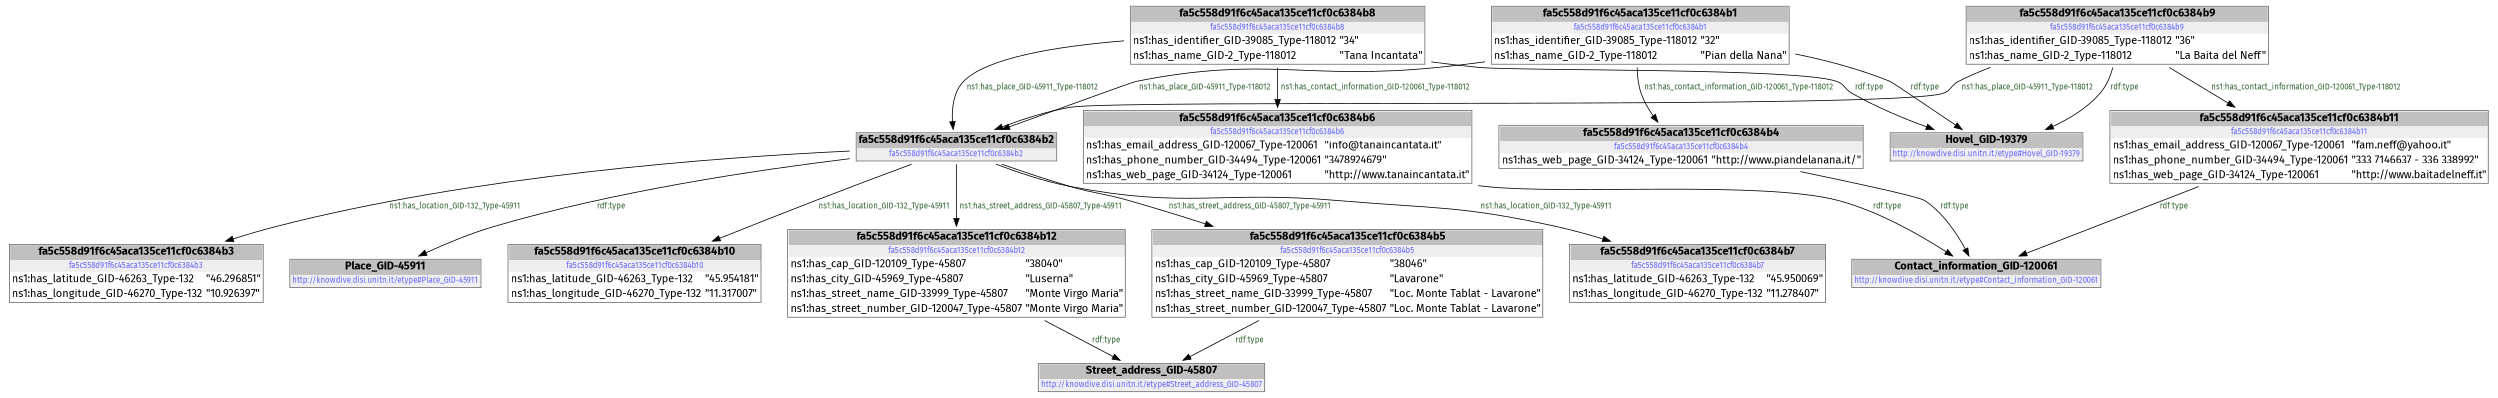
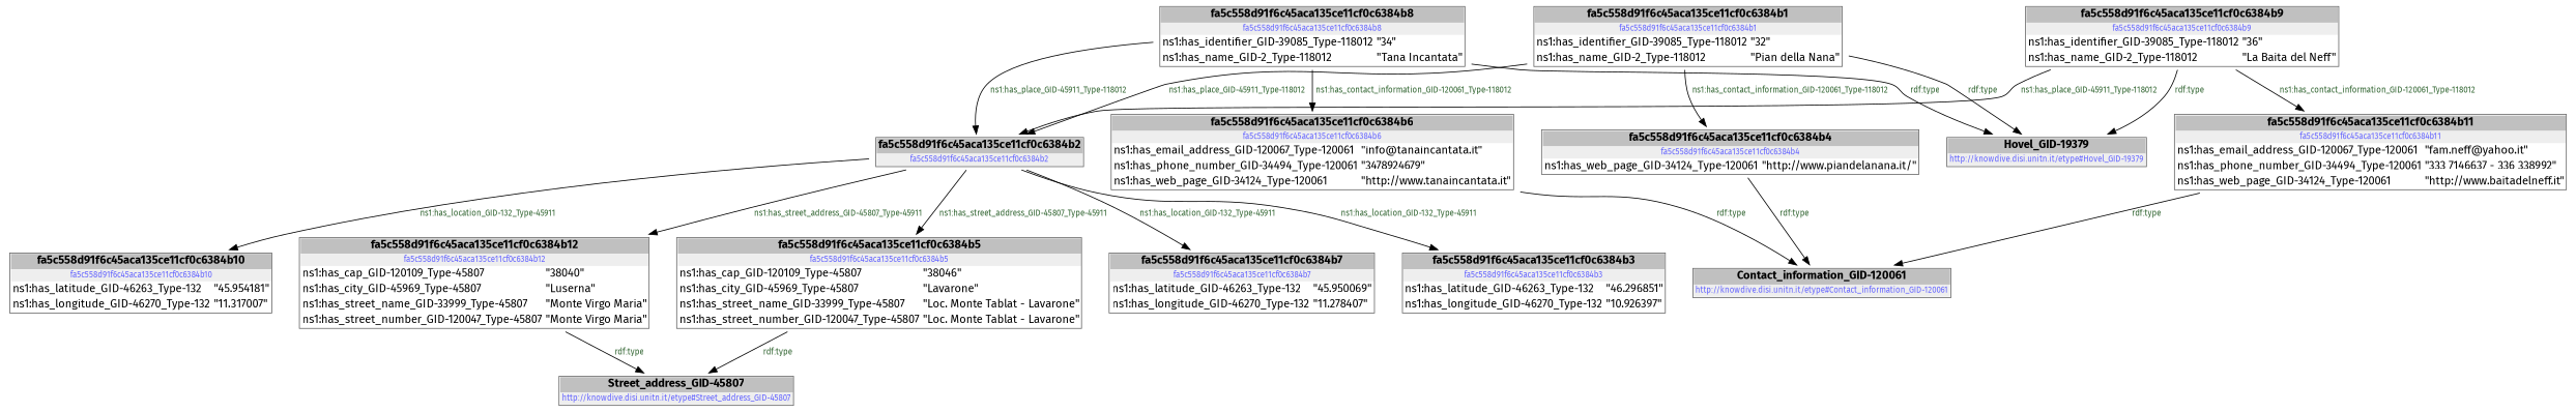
  digraph {
    fontname="Fira Sans"
    node [color=black fontname="Fira Sans" shape=none]
    edge [color=BLACK fontname="Fira Sans"]
    n1 [label=< <table color='#666666' cellborder='0' cellspacing='0' border='1'><tr><td colspan='2' bgcolor='grey'><B>fa5c558d91f6c45aca135ce11cf0c6384b8</B></td></tr><tr><td href='fa5c558d91f6c45aca135ce11cf0c6384b8' bgcolor='#eeeeee' colspan='2'><font point-size='10' color='#6666ff'>fa5c558d91f6c45aca135ce11cf0c6384b8</font></td></tr><tr><td align='left'>ns1:has_identifier_GID-39085_Type-118012</td><td align='left'>&quot;34&quot;</td></tr><tr><td align='left'>ns1:has_name_GID-2_Type-118012</td><td align='left'>&quot;Tana Incantata&quot;</td></tr></table> >]
    n2 [label=< <table color='#666666' cellborder='0' cellspacing='0' border='1'><tr><td colspan='2' bgcolor='grey'><B>fa5c558d91f6c45aca135ce11cf0c6384b2</B></td></tr><tr><td href='fa5c558d91f6c45aca135ce11cf0c6384b2' bgcolor='#eeeeee' colspan='2'><font point-size='10' color='#6666ff'>fa5c558d91f6c45aca135ce11cf0c6384b2</font></td></tr></table> >]
    n3 [label=< <table color='#666666' cellborder='0' cellspacing='0' border='1'><tr><td colspan='2' bgcolor='grey'><B>fa5c558d91f6c45aca135ce11cf0c6384b6</B></td></tr><tr><td href='fa5c558d91f6c45aca135ce11cf0c6384b6' bgcolor='#eeeeee' colspan='2'><font point-size='10' color='#6666ff'>fa5c558d91f6c45aca135ce11cf0c6384b6</font></td></tr><tr><td align='left'>ns1:has_email_address_GID-120067_Type-120061</td><td align='left'>&quot;info@tanaincantata.it&quot;</td></tr><tr><td align='left'>ns1:has_phone_number_GID-34494_Type-120061</td><td align='left'>&quot;3478924679&quot;</td></tr><tr><td align='left'>ns1:has_web_page_GID-34124_Type-120061</td><td align='left'>&quot;http://www.tanaincantata.it&quot;</td></tr></table> >]
    n4 [label=< <table color='#666666' cellborder='0' cellspacing='0' border='1'><tr><td colspan='2' bgcolor='grey'><B>Hovel_GID-19379</B></td></tr><tr><td href='http://knowdive.disi.unitn.it/etype#Hovel_GID-19379' bgcolor='#eeeeee' colspan='2'><font point-size='10' color='#6666ff'>http://knowdive.disi.unitn.it/etype#Hovel_GID-19379</font></td></tr></table> >]
    n5 [label=< <table color='#666666' cellborder='0' cellspacing='0' border='1'><tr><td colspan='2' bgcolor='grey'><B>fa5c558d91f6c45aca135ce11cf0c6384b12</B></td></tr><tr><td href='fa5c558d91f6c45aca135ce11cf0c6384b12' bgcolor='#eeeeee' colspan='2'><font point-size='10' color='#6666ff'>fa5c558d91f6c45aca135ce11cf0c6384b12</font></td></tr><tr><td align='left'>ns1:has_cap_GID-120109_Type-45807</td><td align='left'>&quot;38040&quot;</td></tr><tr><td align='left'>ns1:has_city_GID-45969_Type-45807</td><td align='left'>&quot;Luserna&quot;</td></tr><tr><td align='left'>ns1:has_street_name_GID-33999_Type-45807</td><td align='left'>&quot;Monte Virgo Maria&quot;</td></tr><tr><td align='left'>ns1:has_street_number_GID-120047_Type-45807</td><td align='left'>&quot;Monte Virgo Maria&quot;</td></tr></table> >]
    n6 [label=< <table color='#666666' cellborder='0' cellspacing='0' border='1'><tr><td colspan='2' bgcolor='grey'><B>fa5c558d91f6c45aca135ce11cf0c6384b7</B></td></tr><tr><td href='fa5c558d91f6c45aca135ce11cf0c6384b7' bgcolor='#eeeeee' colspan='2'><font point-size='10' color='#6666ff'>fa5c558d91f6c45aca135ce11cf0c6384b7</font></td></tr><tr><td align='left'>ns1:has_latitude_GID-46263_Type-132</td><td align='left'>&quot;45.950069&quot;</td></tr><tr><td align='left'>ns1:has_longitude_GID-46270_Type-132</td><td align='left'>&quot;11.278407&quot;</td></tr></table> >]
    n7 [label=< <table color='#666666' cellborder='0' cellspacing='0' border='1'><tr><td colspan='2' bgcolor='grey'><B>fa5c558d91f6c45aca135ce11cf0c6384b5</B></td></tr><tr><td href='fa5c558d91f6c45aca135ce11cf0c6384b5' bgcolor='#eeeeee' colspan='2'><font point-size='10' color='#6666ff'>fa5c558d91f6c45aca135ce11cf0c6384b5</font></td></tr><tr><td align='left'>ns1:has_cap_GID-120109_Type-45807</td><td align='left'>&quot;38046&quot;</td></tr><tr><td align='left'>ns1:has_city_GID-45969_Type-45807</td><td align='left'>&quot;Lavarone&quot;</td></tr><tr><td align='left'>ns1:has_street_name_GID-33999_Type-45807</td><td align='left'>&quot;Loc. Monte Tablat - Lavarone&quot;</td></tr><tr><td align='left'>ns1:has_street_number_GID-120047_Type-45807</td><td align='left'>&quot;Loc. Monte Tablat - Lavarone&quot;</td></tr></table> >]
    n8 [label=< <table color='#666666' cellborder='0' cellspacing='0' border='1'><tr><td colspan='2' bgcolor='grey'><B>fa5c558d91f6c45aca135ce11cf0c6384b3</B></td></tr><tr><td href='fa5c558d91f6c45aca135ce11cf0c6384b3' bgcolor='#eeeeee' colspan='2'><font point-size='10' color='#6666ff'>fa5c558d91f6c45aca135ce11cf0c6384b3</font></td></tr><tr><td align='left'>ns1:has_latitude_GID-46263_Type-132</td><td align='left'>&quot;46.296851&quot;</td></tr><tr><td align='left'>ns1:has_longitude_GID-46270_Type-132</td><td align='left'>&quot;10.926397&quot;</td></tr></table> >]
-   n9 [label=< <table color='#666666' cellborder='0' cellspacing='0' border='1'><tr><td colspan='2' bgcolor='grey'><B>Place_GID-45911</B></td></tr><tr><td href='http://knowdive.disi.unitn.it/etype#Place_GID-45911' bgcolor='#eeeeee' colspan='2'><font point-size='10' color='#6666ff'>http://knowdive.disi.unitn.it/etype#Place_GID-45911</font></td></tr></table> >]
    n10 [label=< <table color='#666666' cellborder='0' cellspacing='0' border='1'><tr><td colspan='2' bgcolor='grey'><B>fa5c558d91f6c45aca135ce11cf0c6384b10</B></td></tr><tr><td href='fa5c558d91f6c45aca135ce11cf0c6384b10' bgcolor='#eeeeee' colspan='2'><font point-size='10' color='#6666ff'>fa5c558d91f6c45aca135ce11cf0c6384b10</font></td></tr><tr><td align='left'>ns1:has_latitude_GID-46263_Type-132</td><td align='left'>&quot;45.954181&quot;</td></tr><tr><td align='left'>ns1:has_longitude_GID-46270_Type-132</td><td align='left'>&quot;11.317007&quot;</td></tr></table> >]
    n11 [label=< <table color='#666666' cellborder='0' cellspacing='0' border='1'><tr><td colspan='2' bgcolor='grey'><B>Contact_information_GID-120061</B></td></tr><tr><td href='http://knowdive.disi.unitn.it/etype#Contact_information_GID-120061' bgcolor='#eeeeee' colspan='2'><font point-size='10' color='#6666ff'>http://knowdive.disi.unitn.it/etype#Contact_information_GID-120061</font></td></tr></table> >]
    n12 [label=< <table color='#666666' cellborder='0' cellspacing='0' border='1'><tr><td colspan='2' bgcolor='grey'><B>Street_address_GID-45807</B></td></tr><tr><td href='http://knowdive.disi.unitn.it/etype#Street_address_GID-45807' bgcolor='#eeeeee' colspan='2'><font point-size='10' color='#6666ff'>http://knowdive.disi.unitn.it/etype#Street_address_GID-45807</font></td></tr></table> >]
    n13 [label=< <table color='#666666' cellborder='0' cellspacing='0' border='1'><tr><td colspan='2' bgcolor='grey'><B>fa5c558d91f6c45aca135ce11cf0c6384b1</B></td></tr><tr><td href='fa5c558d91f6c45aca135ce11cf0c6384b1' bgcolor='#eeeeee' colspan='2'><font point-size='10' color='#6666ff'>fa5c558d91f6c45aca135ce11cf0c6384b1</font></td></tr><tr><td align='left'>ns1:has_identifier_GID-39085_Type-118012</td><td align='left'>&quot;32&quot;</td></tr><tr><td align='left'>ns1:has_name_GID-2_Type-118012</td><td align='left'>&quot;Pian della Nana&quot;</td></tr></table> >]
    n14 [label=< <table color='#666666' cellborder='0' cellspacing='0' border='1'><tr><td colspan='2' bgcolor='grey'><B>fa5c558d91f6c45aca135ce11cf0c6384b4</B></td></tr><tr><td href='fa5c558d91f6c45aca135ce11cf0c6384b4' bgcolor='#eeeeee' colspan='2'><font point-size='10' color='#6666ff'>fa5c558d91f6c45aca135ce11cf0c6384b4</font></td></tr><tr><td align='left'>ns1:has_web_page_GID-34124_Type-120061</td><td align='left'>&quot;http://www.piandelanana.it/&quot;</td></tr></table> >]
    n15 [label=< <table color='#666666' cellborder='0' cellspacing='0' border='1'><tr><td colspan='2' bgcolor='grey'><B>fa5c558d91f6c45aca135ce11cf0c6384b11</B></td></tr><tr><td href='fa5c558d91f6c45aca135ce11cf0c6384b11' bgcolor='#eeeeee' colspan='2'><font point-size='10' color='#6666ff'>fa5c558d91f6c45aca135ce11cf0c6384b11</font></td></tr><tr><td align='left'>ns1:has_email_address_GID-120067_Type-120061</td><td align='left'>&quot;fam.neff@yahoo.it&quot;</td></tr><tr><td align='left'>ns1:has_phone_number_GID-34494_Type-120061</td><td align='left'>&quot;333 7146637 - 336 338992&quot;</td></tr><tr><td align='left'>ns1:has_web_page_GID-34124_Type-120061</td><td align='left'>&quot;http://www.baitadelneff.it&quot;</td></tr></table> >]
    n16 [label=< <table color='#666666' cellborder='0' cellspacing='0' border='1'><tr><td colspan='2' bgcolor='grey'><B>fa5c558d91f6c45aca135ce11cf0c6384b9</B></td></tr><tr><td href='fa5c558d91f6c45aca135ce11cf0c6384b9' bgcolor='#eeeeee' colspan='2'><font point-size='10' color='#6666ff'>fa5c558d91f6c45aca135ce11cf0c6384b9</font></td></tr><tr><td align='left'>ns1:has_identifier_GID-39085_Type-118012</td><td align='left'>&quot;36&quot;</td></tr><tr><td align='left'>ns1:has_name_GID-2_Type-118012</td><td align='left'>&quot;La Baita del Neff&quot;</td></tr></table> >]
    n1 -> n2 [label=< <font point-size='10' color='#336633'>ns1:has_place_GID-45911_Type-118012</font> >]
    n1 -> n3 [label=< <font point-size='10' color='#336633'>ns1:has_contact_information_GID-120061_Type-118012</font> >]
    n1 -> n4 [label=< <font point-size='10' color='#336633'>rdf:type</font> >]
    n2 -> n5 [label=< <font point-size='10' color='#336633'>ns1:has_street_address_GID-45807_Type-45911</font> >]
    n2 -> n6 [label=< <font point-size='10' color='#336633'>ns1:has_location_GID-132_Type-45911</font> >]
    n2 -> n7 [label=< <font point-size='10' color='#336633'>ns1:has_street_address_GID-45807_Type-45911</font> >]
    n2 -> n8 [label=< <font point-size='10' color='#336633'>ns1:has_location_GID-132_Type-45911</font> >]
-   n2 -> n9 [label=< <font point-size='10' color='#336633'>rdf:type</font> >]
    n2 -> n10 [label=< <font point-size='10' color='#336633'>ns1:has_location_GID-132_Type-45911</font> >]
    n3 -> n11 [label=< <font point-size='10' color='#336633'>rdf:type</font> >]
    n5 -> n12 [label=< <font point-size='10' color='#336633'>rdf:type</font> >]
    n7 -> n12 [label=< <font point-size='10' color='#336633'>rdf:type</font> >]
    n13 -> n2 [label=< <font point-size='10' color='#336633'>ns1:has_place_GID-45911_Type-118012</font> >]
    n13 -> n4 [label=< <font point-size='10' color='#336633'>rdf:type</font> >]
    n13 -> n14 [label=< <font point-size='10' color='#336633'>ns1:has_contact_information_GID-120061_Type-118012</font> >]
    n14 -> n11 [label=< <font point-size='10' color='#336633'>rdf:type</font> >]
    n15 -> n11 [label=< <font point-size='10' color='#336633'>rdf:type</font> >]
    n16 -> n2 [label=< <font point-size='10' color='#336633'>ns1:has_place_GID-45911_Type-118012</font> >]
    n16 -> n4 [label=< <font point-size='10' color='#336633'>rdf:type</font> >]
    n16 -> n15 [label=< <font point-size='10' color='#336633'>ns1:has_contact_information_GID-120061_Type-118012</font> >]
  }
